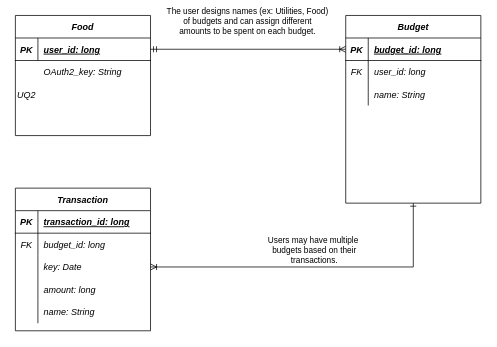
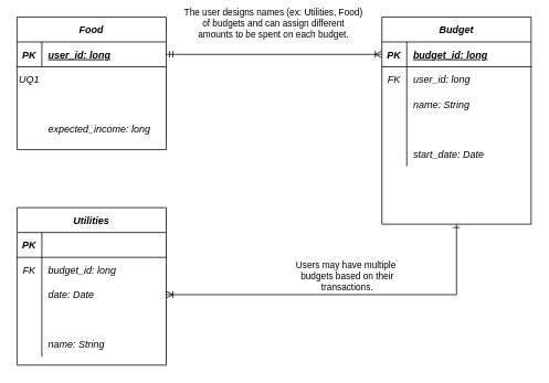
  <mxCell id="0" />
  <mxCell id="1" parent="0" />
  <mxCell id="2" value="Food" style="shape=table;startSize=30;container=1;collapsible=1;childLayout=tableLayout;fixedRows=1;rowLines=0;fontStyle=3;align=center;resizeLast=1;" parent="1" vertex="1"><mxGeometry x="20" y="20" width="180" height="160" as="geometry" /></mxCell>
  <mxCell id="3" value="" style="shape=partialRectangle;collapsible=0;dropTarget=0;pointerEvents=0;fillColor=none;top=0;left=0;bottom=1;right=0;points=[[0,0.5],[1,0.5]];portConstraint=eastwest;fontStyle=2" parent="2" vertex="1"><mxGeometry y="30" width="180" height="30" as="geometry" /></mxCell>
  <mxCell id="4" value="PK" style="shape=partialRectangle;connectable=0;fillColor=none;top=0;left=0;bottom=0;right=0;fontStyle=3;overflow=hidden;" parent="3" vertex="1"><mxGeometry width="30" height="30" as="geometry" /></mxCell>
  <mxCell id="5" value="user_id: long" style="shape=partialRectangle;connectable=0;fillColor=none;top=0;left=0;bottom=0;right=0;align=left;spacingLeft=6;fontStyle=7;overflow=hidden;" parent="3" vertex="1"><mxGeometry x="30" width="150" height="30" as="geometry" /></mxCell>
  <mxCell id="6" value="" style="shape=partialRectangle;collapsible=0;dropTarget=0;pointerEvents=0;fillColor=none;top=0;left=0;bottom=0;right=0;points=[[0,0.5],[1,0.5]];portConstraint=eastwest;fontStyle=2" parent="2" vertex="1"><mxGeometry y="60" width="180" height="30" as="geometry" /></mxCell>
- <mxCell id="8" value="OAuth2_key: String" style="shape=partialRectangle;connectable=0;fillColor=none;top=0;left=0;bottom=0;right=0;align=left;spacingLeft=6;overflow=hidden;fontStyle=2" parent="6" vertex="1"><mxGeometry x="30" width="150" height="30" as="geometry" /></mxCell>
+ <mxCell id="7" value="UQ1" style="shape=partialRectangle;connectable=0;fillColor=none;top=0;left=0;bottom=0;right=0;editable=1;overflow=hidden;fontStyle=2" parent="6" vertex="1"><mxGeometry width="30" height="30" as="geometry" /></mxCell>
  <mxCell id="9" value="" style="shape=partialRectangle;collapsible=0;dropTarget=0;pointerEvents=0;fillColor=none;top=0;left=0;bottom=0;right=0;points=[[0,0.5],[1,0.5]];portConstraint=eastwest;fontStyle=2" parent="2" vertex="1"><mxGeometry y="90" width="180" height="30" as="geometry" /></mxCell>
- <mxCell id="10" value="UQ2" style="shape=partialRectangle;connectable=0;fillColor=none;top=0;left=0;bottom=0;right=0;editable=1;overflow=hidden;fontStyle=2" parent="9" vertex="1"><mxGeometry width="30" height="30" as="geometry" /></mxCell>
  <mxCell id="11" value="" style="shape=partialRectangle;collapsible=0;dropTarget=0;pointerEvents=0;fillColor=none;top=0;left=0;bottom=0;right=0;points=[[0,0.5],[1,0.5]];portConstraint=eastwest;fontStyle=2" parent="2" vertex="1"><mxGeometry y="120" width="180" height="30" as="geometry" /></mxCell>
  <mxCell id="12" value="" style="shape=partialRectangle;connectable=0;fillColor=none;top=0;left=0;bottom=0;right=0;editable=1;overflow=hidden;fontStyle=2" parent="11" vertex="1"><mxGeometry width="30" height="30" as="geometry" /></mxCell>
- <mxCell id="14" value="Transaction" style="shape=table;startSize=30;container=1;collapsible=1;childLayout=tableLayout;fixedRows=1;rowLines=0;fontStyle=3;align=center;resizeLast=1;" parent="1" vertex="1"><mxGeometry x="20" y="250" width="180" height="190" as="geometry" /></mxCell>
+ <mxCell id="13" value="expected_income: long" style="shape=partialRectangle;connectable=0;fillColor=none;top=0;left=0;bottom=0;right=0;align=left;spacingLeft=6;overflow=hidden;fontStyle=2" parent="11" vertex="1"><mxGeometry x="30" width="150" height="30" as="geometry" /></mxCell>
+ <mxCell id="14" value="Utilities" style="shape=table;startSize=30;container=1;collapsible=1;childLayout=tableLayout;fixedRows=1;rowLines=0;fontStyle=3;align=center;resizeLast=1;" parent="1" vertex="1"><mxGeometry x="20" y="250" width="180" height="190" as="geometry" /></mxCell>
  <mxCell id="15" value="" style="shape=partialRectangle;collapsible=0;dropTarget=0;pointerEvents=0;fillColor=none;top=0;left=0;bottom=1;right=0;points=[[0,0.5],[1,0.5]];portConstraint=eastwest;fontStyle=2" parent="14" vertex="1"><mxGeometry y="30" width="180" height="30" as="geometry" /></mxCell>
  <mxCell id="16" value="PK" style="shape=partialRectangle;connectable=0;fillColor=none;top=0;left=0;bottom=0;right=0;fontStyle=3;overflow=hidden;" parent="15" vertex="1"><mxGeometry width="30" height="30" as="geometry" /></mxCell>
- <mxCell id="17" value="transaction_id: long" style="shape=partialRectangle;connectable=0;fillColor=none;top=0;left=0;bottom=0;right=0;align=left;spacingLeft=6;fontStyle=7;overflow=hidden;" parent="15" vertex="1"><mxGeometry x="30" width="150" height="30" as="geometry" /></mxCell>
  <mxCell id="18" value="" style="shape=partialRectangle;collapsible=0;dropTarget=0;pointerEvents=0;fillColor=none;top=0;left=0;bottom=0;right=0;points=[[0,0.5],[1,0.5]];portConstraint=eastwest;fontStyle=2" parent="14" vertex="1"><mxGeometry y="60" width="180" height="30" as="geometry" /></mxCell>
  <mxCell id="19" value="FK" style="shape=partialRectangle;connectable=0;fillColor=none;top=0;left=0;bottom=0;right=0;editable=1;overflow=hidden;fontStyle=2" parent="18" vertex="1"><mxGeometry width="30" height="30" as="geometry" /></mxCell>
  <mxCell id="20" value="budget_id: long" style="shape=partialRectangle;connectable=0;fillColor=none;top=0;left=0;bottom=0;right=0;align=left;spacingLeft=6;overflow=hidden;fontStyle=2" parent="18" vertex="1"><mxGeometry x="30" width="150" height="30" as="geometry" /></mxCell>
  <mxCell id="21" value="" style="shape=partialRectangle;collapsible=0;dropTarget=0;pointerEvents=0;fillColor=none;top=0;left=0;bottom=0;right=0;points=[[0,0.5],[1,0.5]];portConstraint=eastwest;fontStyle=2" parent="14" vertex="1"><mxGeometry y="90" width="180" height="30" as="geometry" /></mxCell>
  <mxCell id="22" value="" style="shape=partialRectangle;connectable=0;fillColor=none;top=0;left=0;bottom=0;right=0;editable=1;overflow=hidden;fontStyle=2" parent="21" vertex="1"><mxGeometry width="30" height="30" as="geometry" /></mxCell>
- <mxCell id="23" value="key: Date" style="shape=partialRectangle;connectable=0;fillColor=none;top=0;left=0;bottom=0;right=0;align=left;spacingLeft=6;overflow=hidden;fontStyle=2" parent="21" vertex="1"><mxGeometry x="30" width="150" height="30" as="geometry" /></mxCell>
+ <mxCell id="23" value="date: Date" style="shape=partialRectangle;connectable=0;fillColor=none;top=0;left=0;bottom=0;right=0;align=left;spacingLeft=6;overflow=hidden;fontStyle=2" parent="21" vertex="1"><mxGeometry x="30" width="150" height="30" as="geometry" /></mxCell>
  <mxCell id="24" value="" style="shape=partialRectangle;collapsible=0;dropTarget=0;pointerEvents=0;fillColor=none;top=0;left=0;bottom=0;right=0;points=[[0,0.5],[1,0.5]];portConstraint=eastwest;fontStyle=2" parent="14" vertex="1"><mxGeometry y="120" width="180" height="30" as="geometry" /></mxCell>
  <mxCell id="25" value="" style="shape=partialRectangle;connectable=0;fillColor=none;top=0;left=0;bottom=0;right=0;editable=1;overflow=hidden;fontStyle=2" parent="24" vertex="1"><mxGeometry width="30" height="30" as="geometry" /></mxCell>
- <mxCell id="26" value="amount: long" style="shape=partialRectangle;connectable=0;fillColor=none;top=0;left=0;bottom=0;right=0;align=left;spacingLeft=6;overflow=hidden;fontStyle=2" parent="24" vertex="1"><mxGeometry x="30" width="150" height="30" as="geometry" /></mxCell>
  <mxCell id="27" value="" style="shape=partialRectangle;collapsible=0;dropTarget=0;pointerEvents=0;fillColor=none;top=0;left=0;bottom=0;right=0;points=[[0,0.5],[1,0.5]];portConstraint=eastwest;fontStyle=2" parent="14" vertex="1"><mxGeometry y="150" width="180" height="30" as="geometry" /></mxCell>
  <mxCell id="28" value="" style="shape=partialRectangle;connectable=0;fillColor=none;top=0;left=0;bottom=0;right=0;editable=1;overflow=hidden;fontStyle=2" parent="27" vertex="1"><mxGeometry width="30" height="30" as="geometry" /></mxCell>
  <mxCell id="29" value="name: String" style="shape=partialRectangle;connectable=0;fillColor=none;top=0;left=0;bottom=0;right=0;align=left;spacingLeft=6;overflow=hidden;fontStyle=2" parent="27" vertex="1"><mxGeometry x="30" width="150" height="30" as="geometry" /></mxCell>
  <mxCell id="30" value="Budget" style="shape=table;startSize=30;container=1;collapsible=1;childLayout=tableLayout;fixedRows=1;rowLines=0;fontStyle=3;align=center;resizeLast=1;" parent="1" vertex="1"><mxGeometry x="460" y="20" width="180" height="250" as="geometry" /></mxCell>
  <mxCell id="31" value="" style="shape=partialRectangle;collapsible=0;dropTarget=0;pointerEvents=0;fillColor=none;top=0;left=0;bottom=1;right=0;points=[[0,0.5],[1,0.5]];portConstraint=eastwest;fontStyle=2" parent="30" vertex="1"><mxGeometry y="30" width="180" height="30" as="geometry" /></mxCell>
  <mxCell id="32" value="PK" style="shape=partialRectangle;connectable=0;fillColor=none;top=0;left=0;bottom=0;right=0;fontStyle=3;overflow=hidden;" parent="31" vertex="1"><mxGeometry width="30" height="30" as="geometry" /></mxCell>
  <mxCell id="33" value="budget_id: long" style="shape=partialRectangle;connectable=0;fillColor=none;top=0;left=0;bottom=0;right=0;align=left;spacingLeft=6;fontStyle=7;overflow=hidden;" parent="31" vertex="1"><mxGeometry x="30" width="150" height="30" as="geometry" /></mxCell>
  <mxCell id="34" value="" style="shape=partialRectangle;collapsible=0;dropTarget=0;pointerEvents=0;fillColor=none;top=0;left=0;bottom=0;right=0;points=[[0,0.5],[1,0.5]];portConstraint=eastwest;fontStyle=2" parent="30" vertex="1"><mxGeometry y="60" width="180" height="30" as="geometry" /></mxCell>
  <mxCell id="35" value="FK" style="shape=partialRectangle;connectable=0;fillColor=none;top=0;left=0;bottom=0;right=0;editable=1;overflow=hidden;fontStyle=2" parent="34" vertex="1"><mxGeometry width="30" height="30" as="geometry" /></mxCell>
  <mxCell id="36" value="user_id: long" style="shape=partialRectangle;connectable=0;fillColor=none;top=0;left=0;bottom=0;right=0;align=left;spacingLeft=6;overflow=hidden;fontStyle=2" parent="34" vertex="1"><mxGeometry x="30" width="150" height="30" as="geometry" /></mxCell>
  <mxCell id="37" value="" style="shape=partialRectangle;collapsible=0;dropTarget=0;pointerEvents=0;fillColor=none;top=0;left=0;bottom=0;right=0;points=[[0,0.5],[1,0.5]];portConstraint=eastwest;fontStyle=2" parent="30" vertex="1"><mxGeometry y="90" width="180" height="30" as="geometry" /></mxCell>
  <mxCell id="38" value="" style="shape=partialRectangle;connectable=0;fillColor=none;top=0;left=0;bottom=0;right=0;editable=1;overflow=hidden;fontStyle=2" parent="37" vertex="1"><mxGeometry width="30" height="30" as="geometry" /></mxCell>
  <mxCell id="39" value="name: String" style="shape=partialRectangle;connectable=0;fillColor=none;top=0;left=0;bottom=0;right=0;align=left;spacingLeft=6;overflow=hidden;fontStyle=2" parent="37" vertex="1"><mxGeometry x="30" width="150" height="30" as="geometry" /></mxCell>
  <mxCell id="40" value="" style="shape=partialRectangle;collapsible=0;dropTarget=0;pointerEvents=0;fillColor=none;top=0;left=0;bottom=0;right=0;points=[[0,0.5],[1,0.5]];portConstraint=eastwest;fontStyle=2" parent="30" vertex="1"><mxGeometry y="120" width="180" height="30" as="geometry" /></mxCell>
  <mxCell id="41" value="" style="shape=partialRectangle;connectable=0;fillColor=none;top=0;left=0;bottom=0;right=0;editable=1;overflow=hidden;fontStyle=2" parent="40" vertex="1"><mxGeometry width="30" height="30" as="geometry" /></mxCell>
  <mxCell id="42" value="" style="shape=partialRectangle;collapsible=0;dropTarget=0;pointerEvents=0;fillColor=none;top=0;left=0;bottom=0;right=0;points=[[0,0.5],[1,0.5]];portConstraint=eastwest;fontStyle=2" parent="30" vertex="1"><mxGeometry y="150" width="180" height="30" as="geometry" /></mxCell>
  <mxCell id="43" value="" style="shape=partialRectangle;connectable=0;fillColor=none;top=0;left=0;bottom=0;right=0;editable=1;overflow=hidden;fontStyle=2" parent="42" vertex="1"><mxGeometry width="30" height="30" as="geometry" /></mxCell>
+ <mxCell id="44" value="start_date: Date" style="shape=partialRectangle;connectable=0;fillColor=none;top=0;left=0;bottom=0;right=0;align=left;spacingLeft=6;overflow=hidden;fontStyle=2" parent="42" vertex="1"><mxGeometry x="30" width="150" height="30" as="geometry" /></mxCell>
  <mxCell id="45" value="" style="shape=partialRectangle;collapsible=0;dropTarget=0;pointerEvents=0;fillColor=none;top=0;left=0;bottom=0;right=0;points=[[0,0.5],[1,0.5]];portConstraint=eastwest;fontStyle=2" parent="30" vertex="1"><mxGeometry y="180" width="180" height="30" as="geometry" /></mxCell>
  <mxCell id="46" value="" style="shape=partialRectangle;connectable=0;fillColor=none;top=0;left=0;bottom=0;right=0;editable=1;overflow=hidden;fontStyle=2" parent="45" vertex="1"><mxGeometry width="30" height="30" as="geometry" /></mxCell>
  <mxCell id="47" value="" style="shape=partialRectangle;collapsible=0;dropTarget=0;pointerEvents=0;fillColor=none;top=0;left=0;bottom=0;right=0;points=[[0,0.5],[1,0.5]];portConstraint=eastwest;fontStyle=2" parent="30" vertex="1"><mxGeometry y="210" width="180" height="30" as="geometry" /></mxCell>
  <mxCell id="48" value="" style="shape=partialRectangle;connectable=0;fillColor=none;top=0;left=0;bottom=0;right=0;editable=1;overflow=hidden;fontStyle=2" parent="47" vertex="1"><mxGeometry width="30" height="30" as="geometry" /></mxCell>
  <mxCell id="49" value="The user designs names (ex: Utilities, Food)&lt;br&gt;of budgets and can assign different&lt;br&gt;amounts to be spent on each budget." style="edgeStyle=orthogonalEdgeStyle;rounded=0;orthogonalLoop=1;jettySize=auto;html=1;entryX=0;entryY=0.5;entryDx=0;entryDy=0;startArrow=ERmandOne;startFill=0;endArrow=ERoneToMany;endFill=0;labelPosition=center;verticalLabelPosition=top;align=center;verticalAlign=bottom;" parent="1" source="3" target="31" edge="1"><mxGeometry y="15" relative="1" as="geometry"><mxPoint x="-1" as="offset" /></mxGeometry></mxCell>
  <mxCell id="50" value="Users may have multiple&amp;nbsp;&lt;br&gt;budgets based on their&lt;br&gt;transactions." style="edgeStyle=orthogonalEdgeStyle;rounded=0;orthogonalLoop=1;jettySize=auto;html=1;entryX=0.5;entryY=1;entryDx=0;entryDy=0;startArrow=ERoneToMany;startFill=0;endArrow=ERone;endFill=0;labelPosition=center;verticalLabelPosition=top;align=center;verticalAlign=bottom;" parent="1" source="21" target="30" edge="1"><mxGeometry relative="1" as="geometry" /></mxCell>
